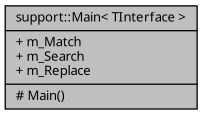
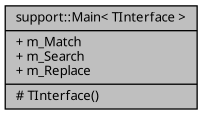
  digraph {
-   n1 [color=black fillcolor=grey75 fontcolor=black fontname=Verdana fontsize=10 height=0.2 label="{support::Main\< TInterface \>\n|+ m_Match\l+ m_Search\l+ m_Replace\l|# Main()\l}" shape=record style=filled width=0.4]
+   n1 [color=black fillcolor=grey75 fontcolor=black fontname=Verdana fontsize=10 height=0.2 label="{support::Main\< TInterface \>\n|+ m_Match\l+ m_Search\l+ m_Replace\l|# TInterface()\l}" shape=record style=filled width=0.4]
  }
